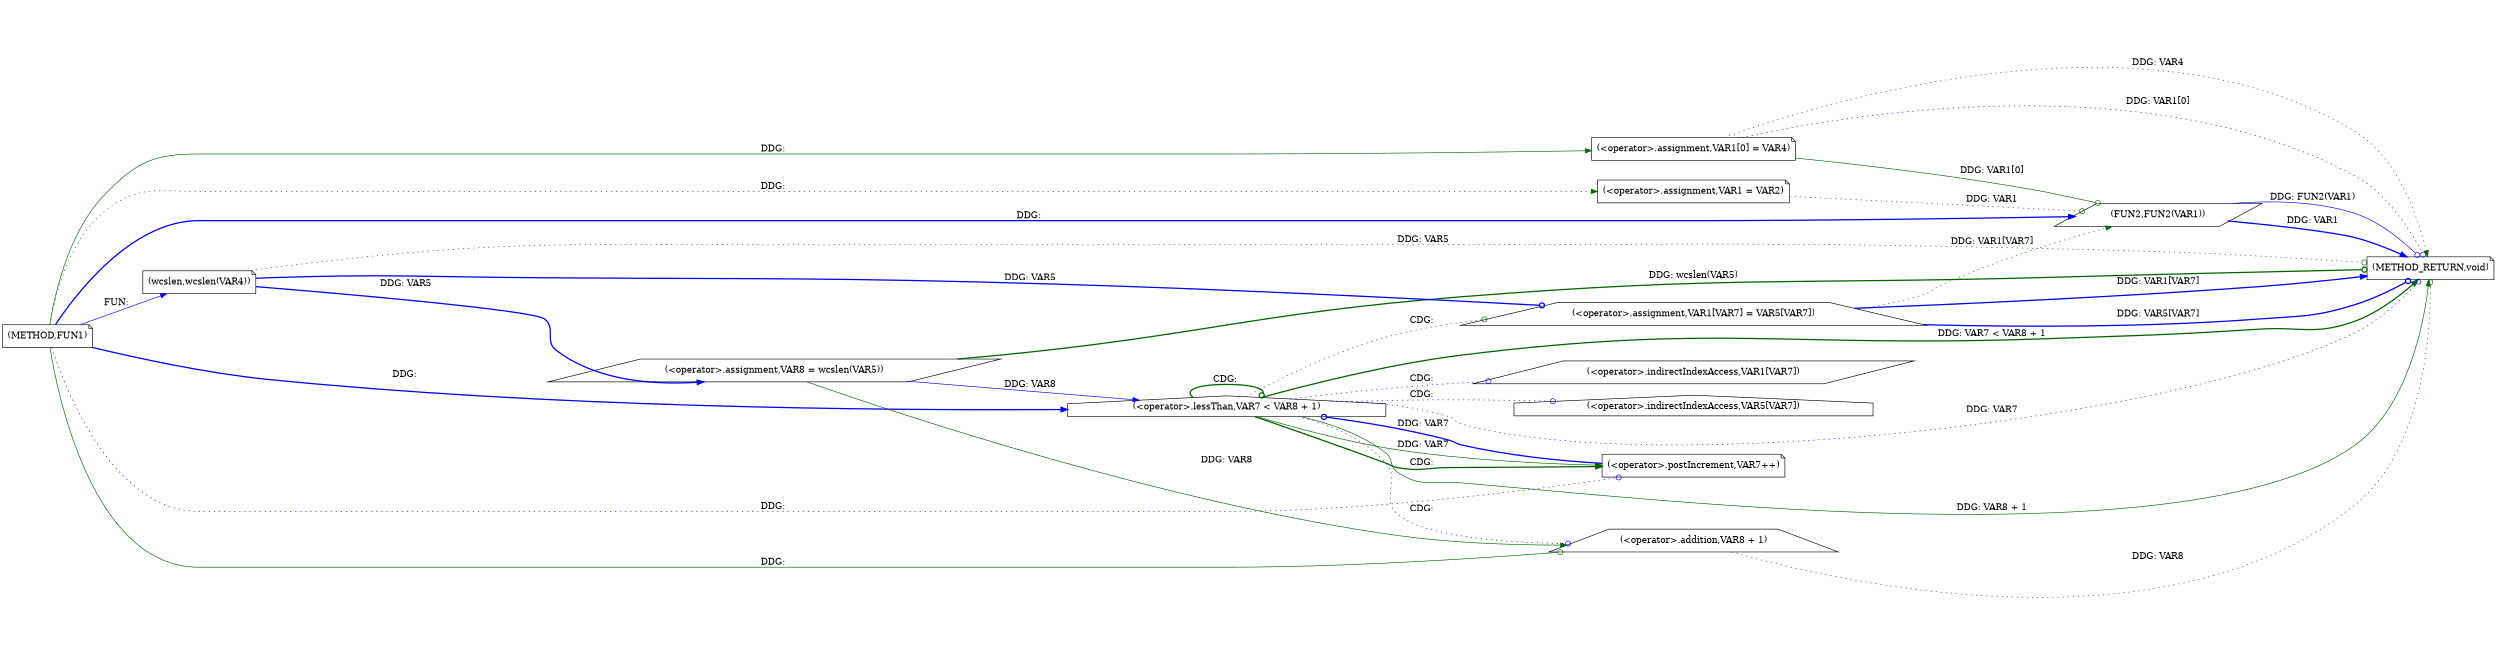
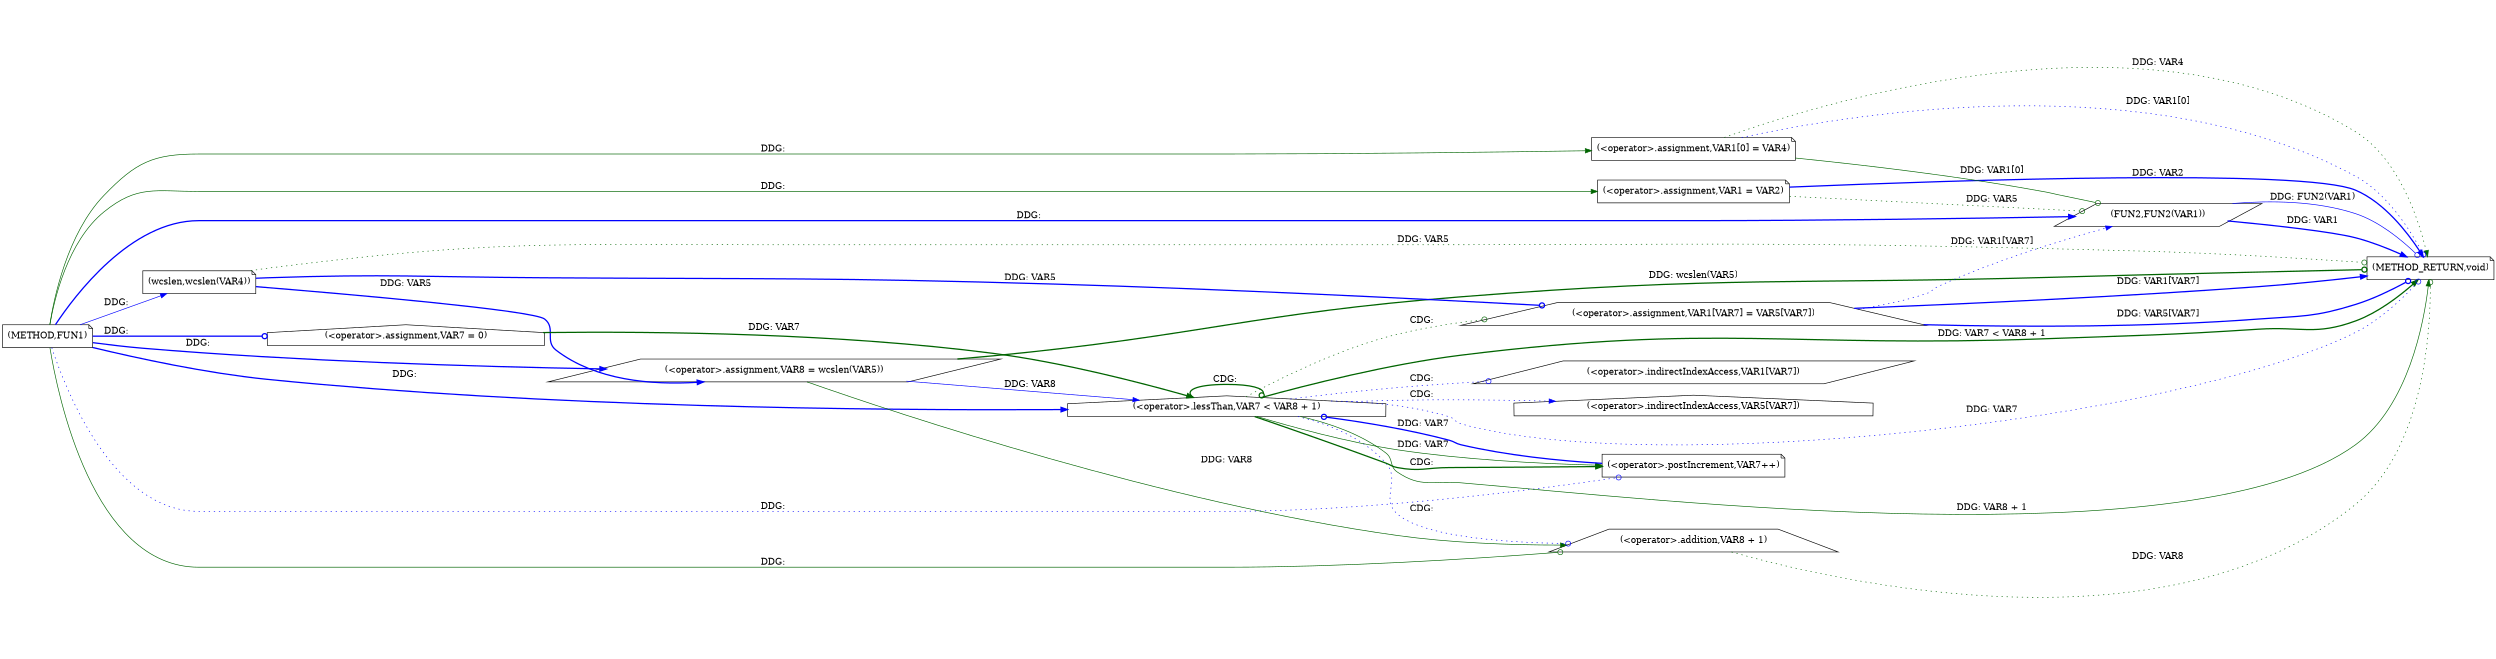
  digraph {
    rankdir=LR
    node [shape=note]
    edge [arrowhead=normal color=blue style=bold]
    n1 [label="(METHOD,FUN1)"]
    n2 [label="(<operator>.assignment,VAR1 = VAR2)"]
    n3 [label="(<operator>.assignment,VAR1[0] = VAR4)"]
    n4 [label="(<operator>.assignment,VAR8 = wcslen(VAR5))" shape=parallelogram]
    n5 [label="(wcslen,wcslen(VAR4))"]
+   n6 [label="(<operator>.assignment,VAR7 = 0)" shape=house]
    n7 [label="(<operator>.lessThan,VAR7 < VAR8 + 1)" shape=house]
    n8 [label="(<operator>.addition,VAR8 + 1)" shape=trapezium]
    n9 [label="(<operator>.postIncrement,VAR7++)"]
    n10 [label="(FUN2,FUN2(VAR1))" shape=parallelogram]
    n11 [label="(METHOD_RETURN,void)"]
    n12 [label="(<operator>.assignment,VAR1[VAR7] = VAR5[VAR7])" shape=trapezium]
    n13 [label="(<operator>.indirectIndexAccess,VAR1[VAR7])" shape=parallelogram]
    n14 [label="(<operator>.indirectIndexAccess,VAR5[VAR7])" shape=house]
-   n1 -> n2 [color=darkgreen label="DDG: " style=dotted]
+   n1 -> n2 [color=darkgreen label="DDG: " style=solid]
    n1 -> n3 [color=darkgreen label="DDG: " style=solid]
-   n1 -> n5 [label="FUN: " style=solid]
+   n1 -> n4 [label="DDG: "]
+   n1 -> n5 [label="DDG: " style=solid]
+   n1 -> n6 [arrowhead=odot label="DDG: "]
    n1 -> n7 [label="DDG: "]
    n1 -> n8 [arrowhead=odot color=darkgreen label="DDG: " style=solid]
    n1 -> n9 [arrowhead=odot label="DDG: " style=dotted]
    n1 -> n10 [label="DDG: "]
-   n2 -> n10 [arrowhead=odot color=darkgreen label="DDG: VAR1" style=dotted]
+   n2 -> n10 [arrowhead=odot color=darkgreen label="DDG: VAR5" style=dotted]
+   n2 -> n11 [label="DDG: VAR2"]
    n3 -> n10 [arrowhead=odot color=darkgreen label="DDG: VAR1[0]" style=solid]
    n3 -> n11 [color=darkgreen label="DDG: VAR4" style=dotted]
    n3 -> n11 [arrowhead=odot label="DDG: VAR1[0]" style=dotted]
    n4 -> n7 [label="DDG: VAR8" style=solid]
    n4 -> n8 [color=darkgreen label="DDG: VAR8" style=solid]
    n4 -> n11 [arrowhead=odot color=darkgreen label="DDG: wcslen(VAR5)"]
    n5 -> n4 [label="DDG: VAR5"]
    n5 -> n11 [arrowhead=odot color=darkgreen label="DDG: VAR5" style=dotted]
    n5 -> n12 [arrowhead=odot label="DDG: VAR5"]
+   n6 -> n7 [color=darkgreen label="DDG: VAR7"]
    n7 -> n7 [arrowhead=odot color=darkgreen label="CDG: "]
    n7 -> n8 [arrowhead=odot label="CDG: " style=dotted]
    n7 -> n9 [color=darkgreen label="DDG: VAR7" style=solid]
    n7 -> n9 [color=darkgreen label="CDG: "]
    n7 -> n11 [color=darkgreen label="DDG: VAR8 + 1" style=solid]
    n7 -> n11 [color=darkgreen label="DDG: VAR7 < VAR8 + 1"]
    n7 -> n11 [arrowhead=odot label="DDG: VAR7" style=dotted]
    n7 -> n12 [arrowhead=odot color=darkgreen label="CDG: " style=dotted]
    n7 -> n13 [arrowhead=odot label="CDG: " style=dotted]
-   n7 -> n14 [arrowhead=odot label="CDG: " style=dotted]
+   n7 -> n14 [label="CDG: " style=dotted]
    n8 -> n11 [arrowhead=odot color=darkgreen label="DDG: VAR8" style=dotted]
    n9 -> n7 [arrowhead=odot label="DDG: VAR7"]
    n10 -> n11 [label="DDG: VAR1"]
    n10 -> n11 [arrowhead=odot label="DDG: FUN2(VAR1)" style=solid]
-   n12 -> n10 [color=darkgreen label="DDG: VAR1[VAR7]" style=dotted]
+   n12 -> n10 [label="DDG: VAR1[VAR7]" style=dotted]
    n12 -> n11 [arrowhead=odot label="DDG: VAR5[VAR7]"]
    n12 -> n11 [label="DDG: VAR1[VAR7]"]
  }
